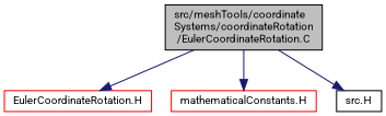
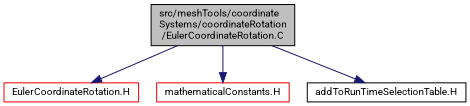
  digraph {
    fontname=Roboto
    node [color=black fontname=Roboto fontsize=10 shape=record]
    edge [color=midnightblue fontname=Roboto fontsize=10 labelfontname=FreeSans labelfontsize=10 style=solid]
    n1 [fillcolor=grey75 fontcolor=black height=0.2 label="src/meshTools/coordinate\lSystems/coordinateRotation\l/EulerCoordinateRotation.C" style=filled width=0.4]
    n2 [color=red height=0.2 label="EulerCoordinateRotation.H" width=0.4]
    n3 [color=red height=0.2 label="mathematicalConstants.H" width=0.4]
-   n4 [height=0.2 label="src.H" width=0.4]
+   n4 [height=0.2 label="addToRunTimeSelectionTable.H" width=0.4]
    n1 -> n2
    n1 -> n3
    n1 -> n4
  }
